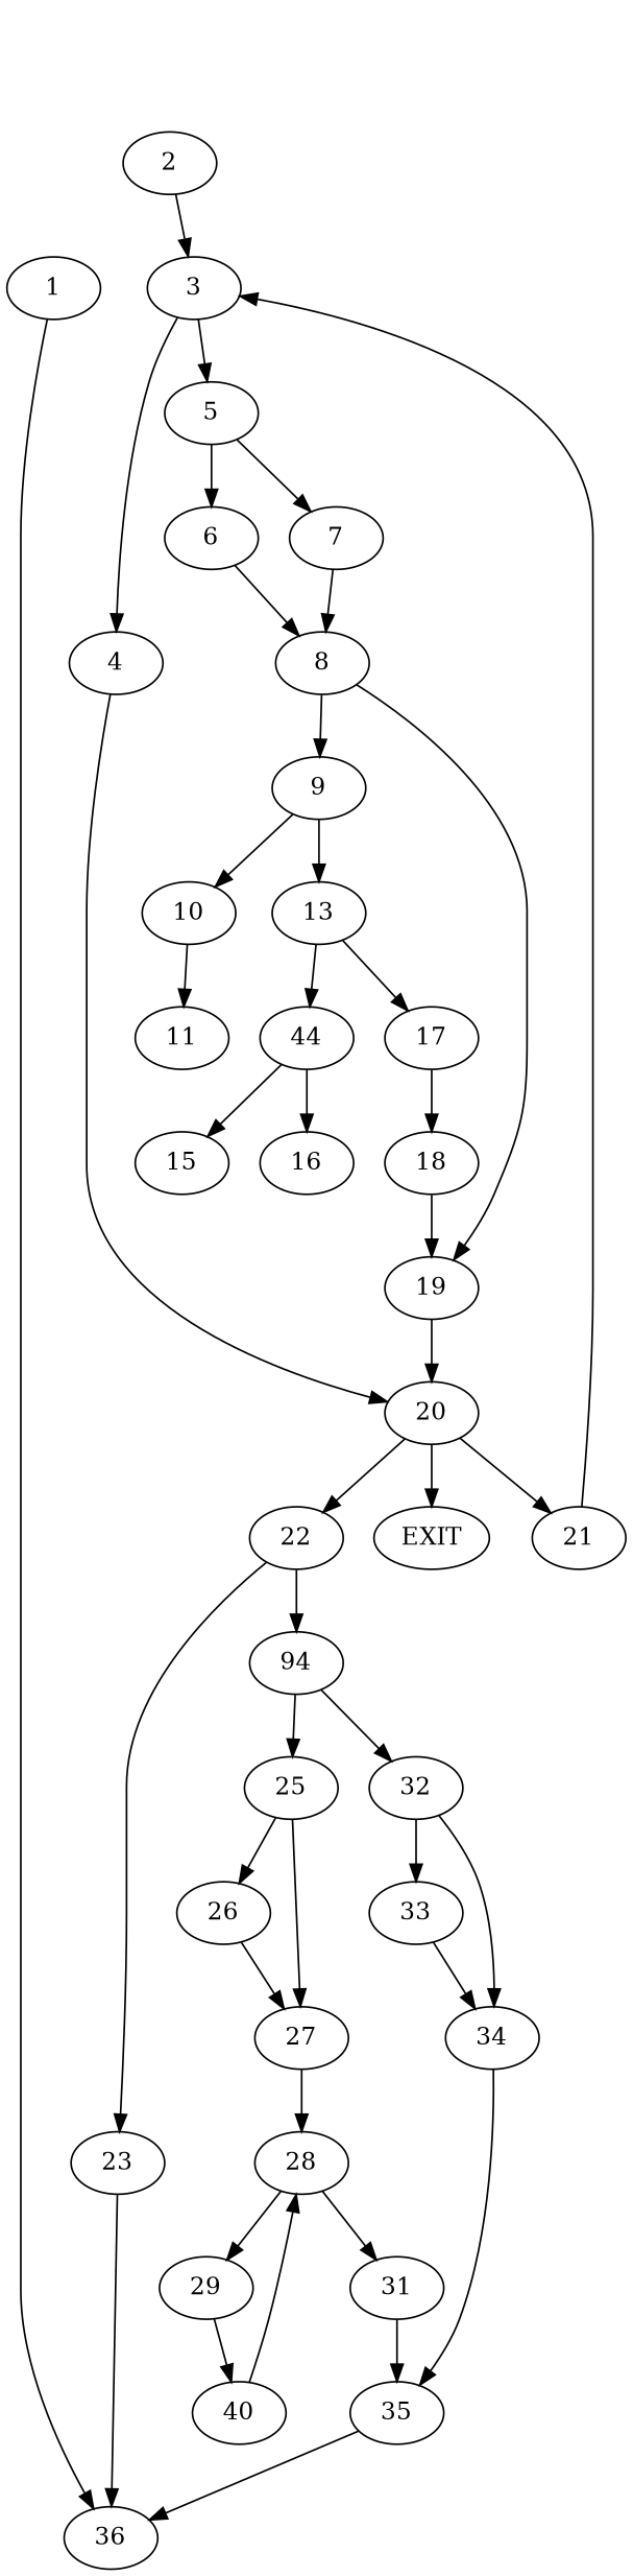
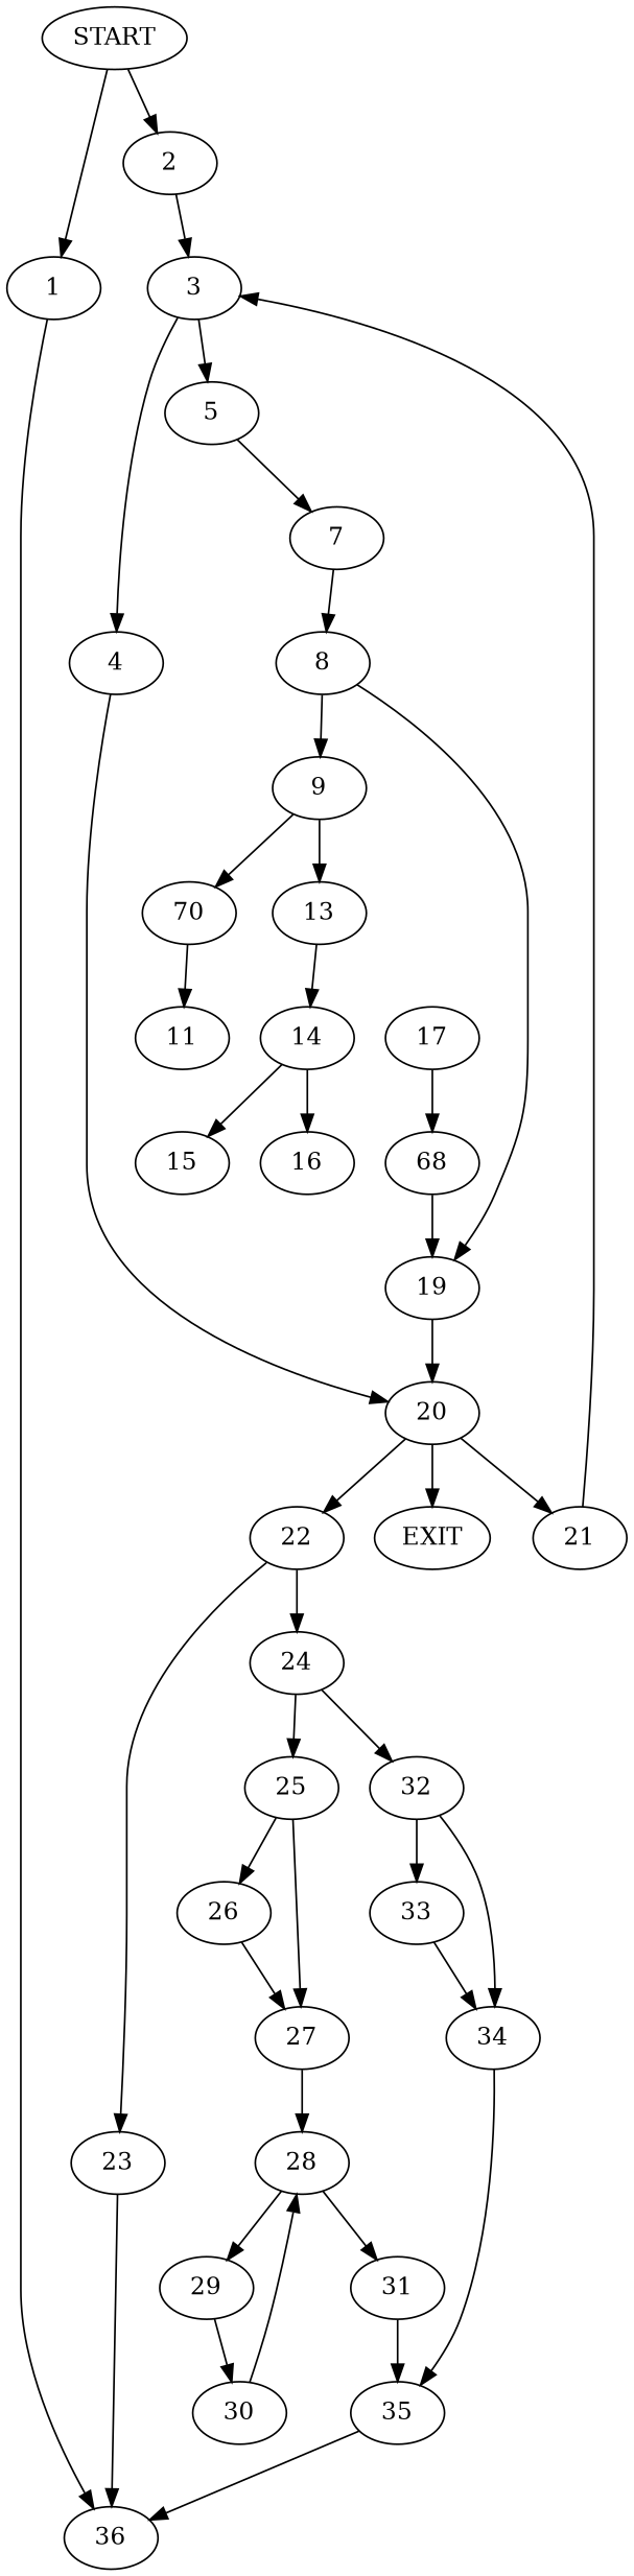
  digraph {
+   n1 [label=START]
    1
    2
    36
    3
    4
    5
    20
-   6
    7
    21
    22
    n13 [label=EXIT]
    8
    9
    19
-   10
+   10 [label=70]
    13
    11
-   14 [label=44]
+   14
    17
-   18
+   18 [label=68]
    15
    16
    23
-   24 [label=94]
+   24
    25
    32
    26
    27
    33
    34
    28
    29
    31
-   30 [label=40]
+   30
    35
+   n1 -> 1
+   n1 -> 2
    1 -> 36
    2 -> 3
    3 -> 4
    3 -> 5
    4 -> 20
-   5 -> 6
    5 -> 7
    20 -> 21
    20 -> 22 [tailport=s2]
    20 -> n13
-   6 -> 8
    7 -> 8
    21 -> 3
    22 -> 23
    22 -> 24
    8 -> 9
    8 -> 19
    9 -> 10
    9 -> 13
    19 -> 20
    10 -> 11
    13 -> 14
-   13 -> 17
    14 -> 15
    14 -> 16
    17 -> 18
    18 -> 19
    23 -> 36
    24 -> 25
    24 -> 32
    25 -> 26
    25 -> 27
    32 -> 33
    32 -> 34
    26 -> 27
    27 -> 28
    33 -> 34
    34 -> 35
    28 -> 29
    28 -> 31
    29 -> 30
    31 -> 35
    30 -> 28
    35 -> 36
  }
